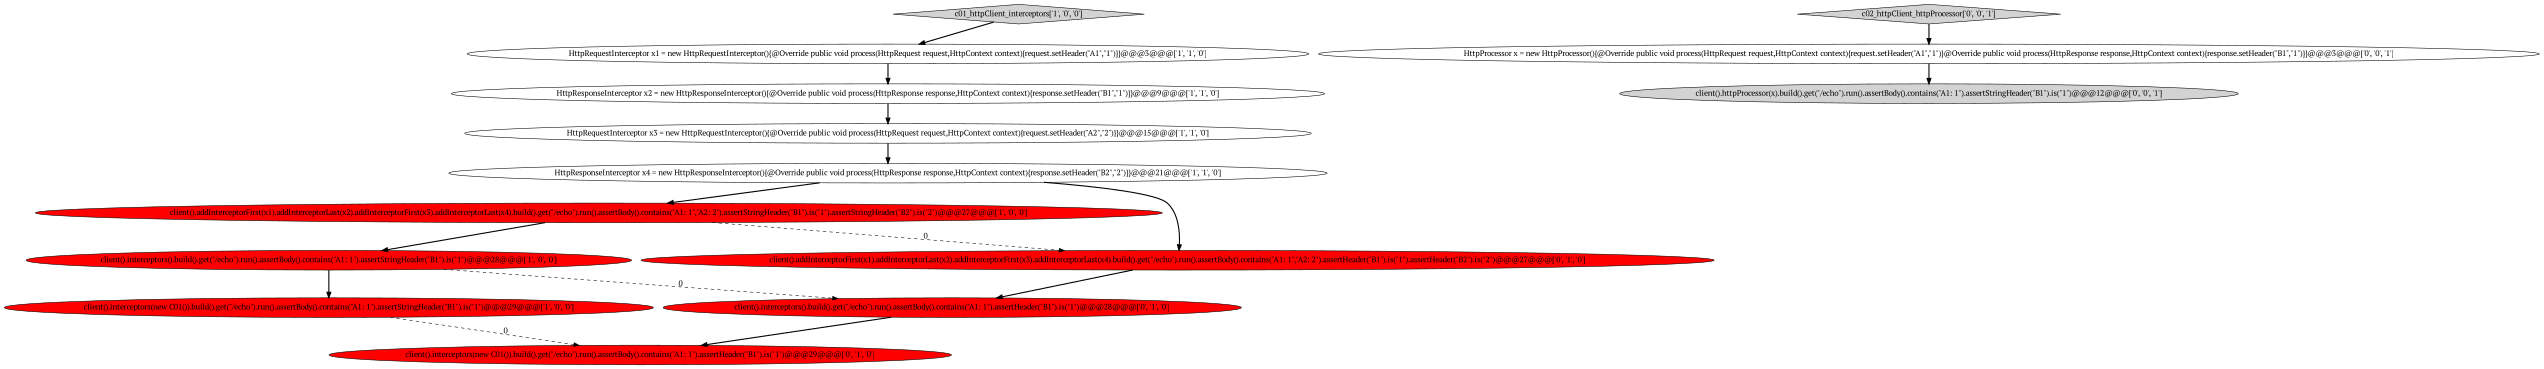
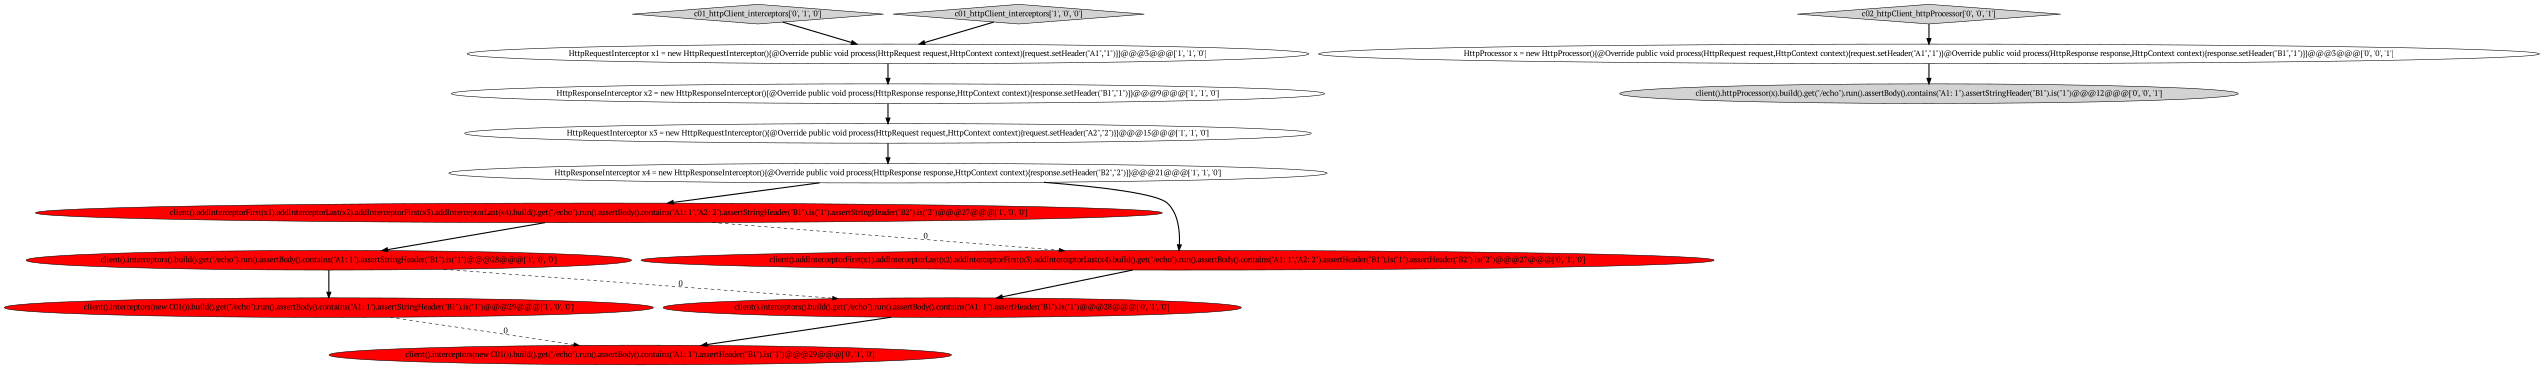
  digraph {
    fontname="PT Serif"
    node [fillcolor=red shape=ellipse style=filled fontname="PT Serif"]
    edge [style=bold fontname="PT Serif"]
    n1 [fillcolor=white label="HttpRequestInterceptor x1 = new HttpRequestInterceptor(){@Override public void process(HttpRequest request,HttpContext context){request.setHeader(\"A1\",\"1\")}}@@@3@@@['1', '1', '0']"]
    n2 [fillcolor=white label="HttpResponseInterceptor x2 = new HttpResponseInterceptor(){@Override public void process(HttpResponse response,HttpContext context){response.setHeader(\"B1\",\"1\")}}@@@9@@@['1', '1', '0']"]
    n3 [label="client().addInterceptorFirst(x1).addInterceptorLast(x2).addInterceptorFirst(x3).addInterceptorLast(x4).build().get(\"/echo\").run().assertBody().contains(\"A1: 1\",\"A2: 2\").assertStringHeader(\"B1\").is(\"1\").assertStringHeader(\"B2\").is(\"2\")@@@27@@@['1', '0', '0']"]
    n4 [label="client().interceptors().build().get(\"/echo\").run().assertBody().contains(\"A1: 1\").assertStringHeader(\"B1\").is(\"1\")@@@28@@@['1', '0', '0']"]
    n5 [label="client().addInterceptorFirst(x1).addInterceptorLast(x2).addInterceptorFirst(x3).addInterceptorLast(x4).build().get(\"/echo\").run().assertBody().contains(\"A1: 1\",\"A2: 2\").assertHeader(\"B1\").is(\"1\").assertHeader(\"B2\").is(\"2\")@@@27@@@['0', '1', '0']"]
    n6 [label="client().interceptors(new C01()).build().get(\"/echo\").run().assertBody().contains(\"A1: 1\").assertStringHeader(\"B1\").is(\"1\")@@@29@@@['1', '0', '0']"]
    n7 [label="client().interceptors().build().get(\"/echo\").run().assertBody().contains(\"A1: 1\").assertHeader(\"B1\").is(\"1\")@@@28@@@['0', '1', '0']"]
    n8 [fillcolor=white label="HttpRequestInterceptor x3 = new HttpRequestInterceptor(){@Override public void process(HttpRequest request,HttpContext context){request.setHeader(\"A2\",\"2\")}}@@@15@@@['1', '1', '0']"]
    n9 [fillcolor=white label="HttpResponseInterceptor x4 = new HttpResponseInterceptor(){@Override public void process(HttpResponse response,HttpContext context){response.setHeader(\"B2\",\"2\")}}@@@21@@@['1', '1', '0']"]
+   n10 [fillcolor=lightgray label="c01_httpClient_interceptors['0', '1', '0']" shape=diamond]
    n11 [fillcolor=lightgray label="c02_httpClient_httpProcessor['0', '0', '1']" shape=diamond]
    n12 [fillcolor=white label="HttpProcessor x = new HttpProcessor(){@Override public void process(HttpRequest request,HttpContext context){request.setHeader(\"A1\",\"1\")}@Override public void process(HttpResponse response,HttpContext context){response.setHeader(\"B1\",\"1\")}}@@@3@@@['0', '0', '1']"]
    n13 [label="client().interceptors(new C01()).build().get(\"/echo\").run().assertBody().contains(\"A1: 1\").assertHeader(\"B1\").is(\"1\")@@@29@@@['0', '1', '0']"]
    n14 [fillcolor=lightgray label="client().httpProcessor(x).build().get(\"/echo\").run().assertBody().contains(\"A1: 1\").assertStringHeader(\"B1\").is(\"1\")@@@12@@@['0', '0', '1']"]
    n15 [fillcolor=lightgray label="c01_httpClient_interceptors['1', '0', '0']" shape=diamond]
    n1 -> n2
    n2 -> n8
    n3 -> n4
    n3 -> n5 [label=0 style=dashed]
    n4 -> n6
    n4 -> n7 [label=0 style=dashed]
    n5 -> n7
    n6 -> n13 [label=0 style=dashed]
    n7 -> n13
    n8 -> n9
    n9 -> n3
    n9 -> n5
+   n10 -> n1
    n11 -> n12
    n12 -> n14
    n15 -> n1
  }
